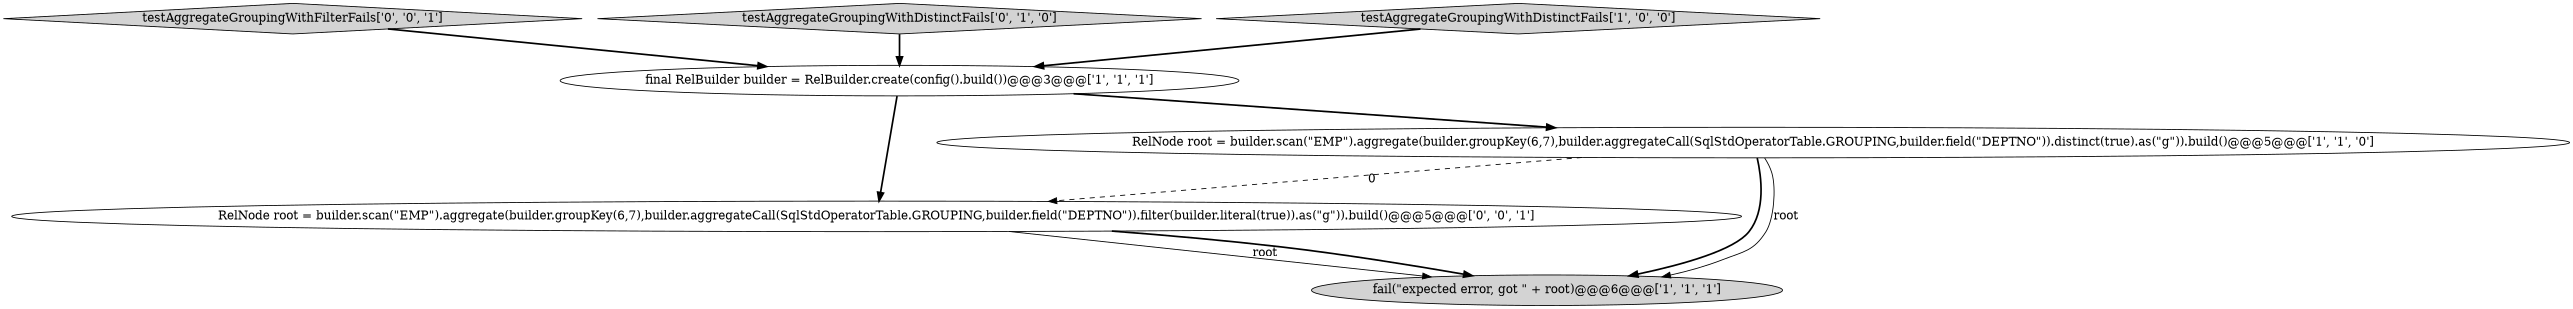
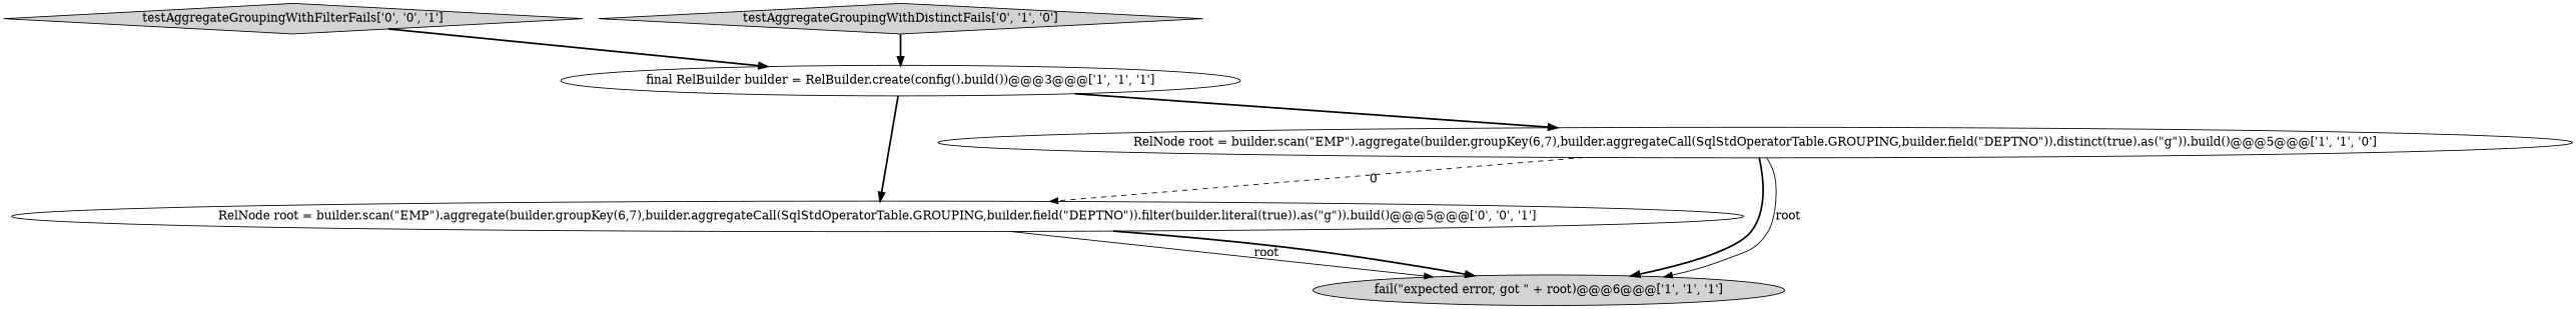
  digraph {
    node [fillcolor=lightgray shape=ellipse style=filled]
    edge [style=bold]
    n1 [fillcolor=white label="RelNode root = builder.scan(\"EMP\").aggregate(builder.groupKey(6,7),builder.aggregateCall(SqlStdOperatorTable.GROUPING,builder.field(\"DEPTNO\")).filter(builder.literal(true)).as(\"g\")).build()@@@5@@@['0', '0', '1']"]
    n2 [label="fail(\"expected error, got \" + root)@@@6@@@['1', '1', '1']"]
    n3 [fillcolor=white label="final RelBuilder builder = RelBuilder.create(config().build())@@@3@@@['1', '1', '1']"]
    n4 [fillcolor=white label="RelNode root = builder.scan(\"EMP\").aggregate(builder.groupKey(6,7),builder.aggregateCall(SqlStdOperatorTable.GROUPING,builder.field(\"DEPTNO\")).distinct(true).as(\"g\")).build()@@@5@@@['1', '1', '0']"]
    n5 [label="testAggregateGroupingWithFilterFails['0', '0', '1']" shape=diamond]
    n6 [label="testAggregateGroupingWithDistinctFails['0', '1', '0']" shape=diamond]
-   n7 [label="testAggregateGroupingWithDistinctFails['1', '0', '0']" shape=diamond]
    n1 -> n2 [label=root style=solid]
    n1 -> n2
    n3 -> n1
    n3 -> n4
    n4 -> n1 [label=0 style=dashed]
    n4 -> n2
    n4 -> n2 [label=root style=solid]
    n5 -> n3
    n6 -> n3
-   n7 -> n3
  }
